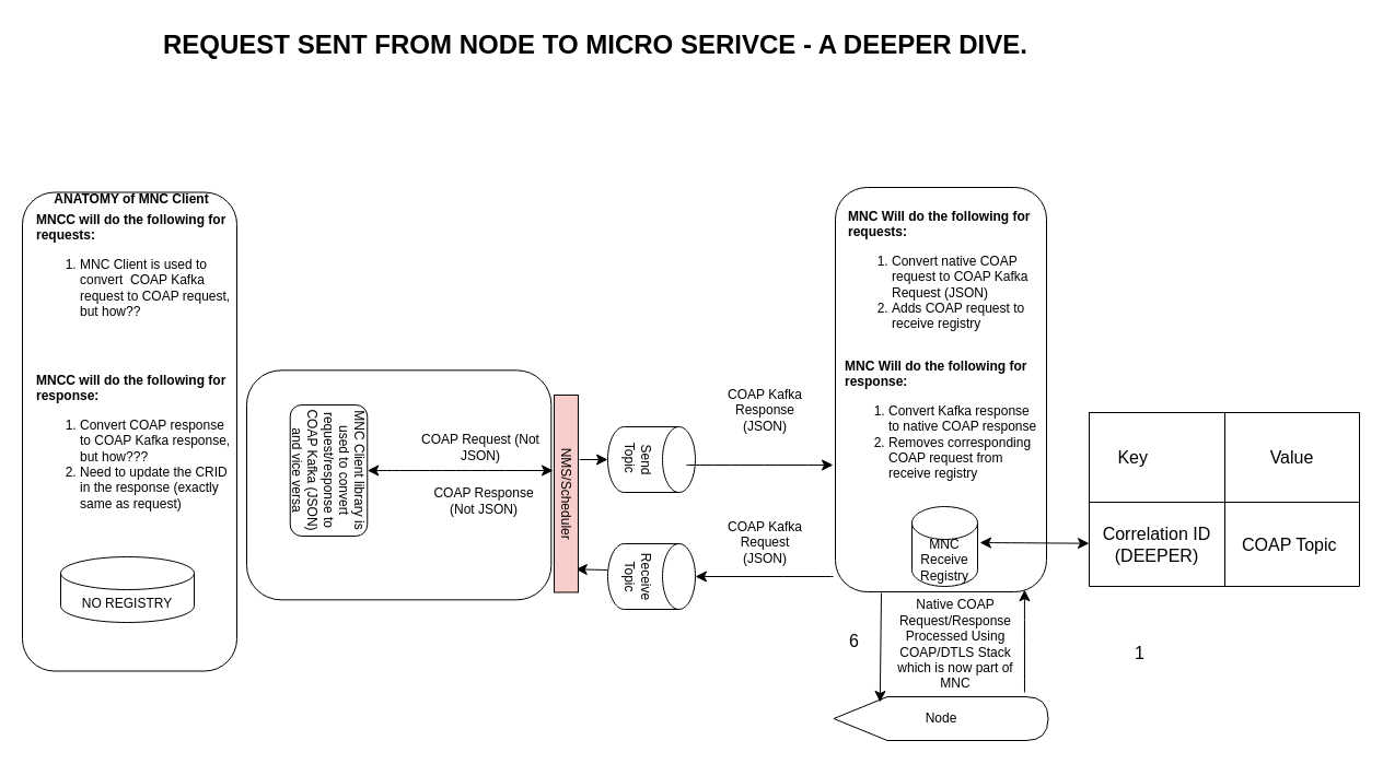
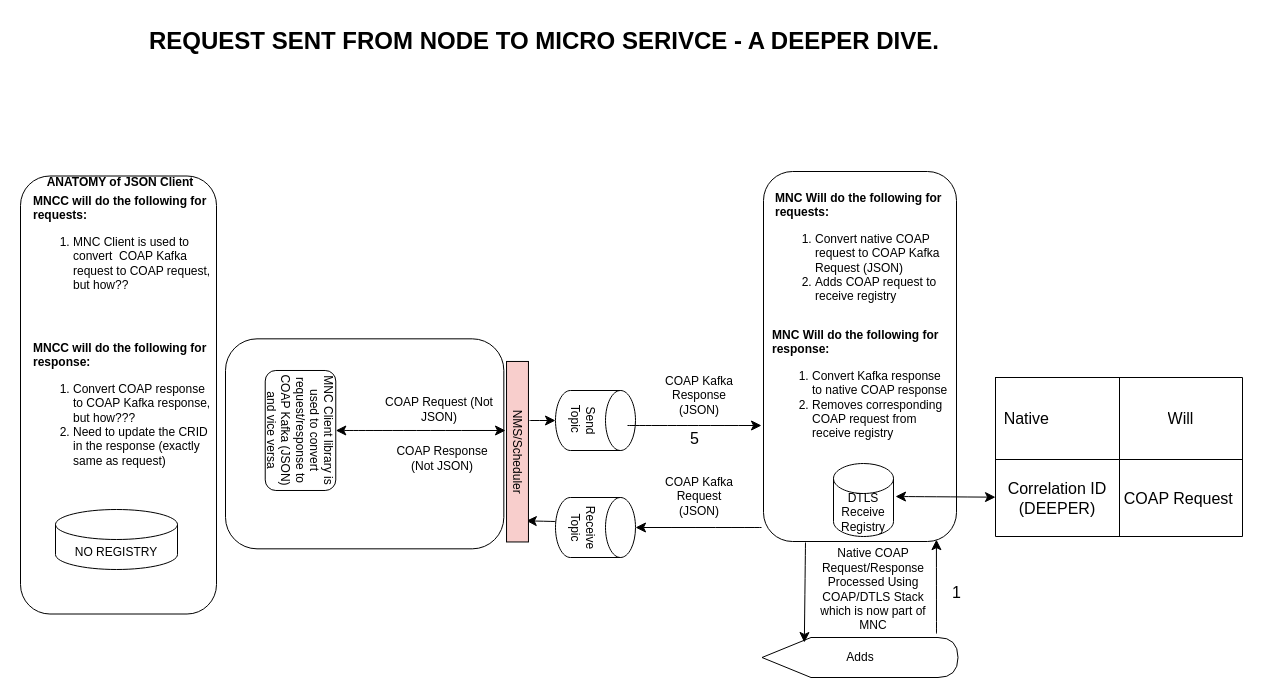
  <mxCell id="0" />
  <mxCell id="1" parent="0" />
- <mxCell id="2" value="Node" style="shape=display;whiteSpace=wrap;html=1;" parent="1" vertex="1"><mxGeometry x="761.5" y="637" width="196" height="40" as="geometry" /></mxCell>
+ <mxCell id="2" value="Adds" style="shape=display;whiteSpace=wrap;html=1;" parent="1" vertex="1"><mxGeometry x="761.5" y="637" width="196" height="40" as="geometry" /></mxCell>
  <mxCell id="3" value="" style="rounded=1;whiteSpace=wrap;html=1;" parent="1" vertex="1"><mxGeometry x="763" y="171" width="193" height="370" as="geometry" /></mxCell>
  <mxCell id="4" value="Send Topic&amp;nbsp;" style="shape=cylinder3;whiteSpace=wrap;html=1;boundedLbl=1;backgroundOutline=1;size=15;rotation=90;" parent="1" vertex="1"><mxGeometry x="565" y="380" width="60" height="80" as="geometry" /></mxCell>
  <mxCell id="5" value="Receive Topic" style="shape=cylinder3;whiteSpace=wrap;html=1;boundedLbl=1;backgroundOutline=1;size=15;rotation=90;" parent="1" vertex="1"><mxGeometry x="565" y="487" width="60" height="80" as="geometry" /></mxCell>
  <mxCell id="6" value="" style="endArrow=classic;html=1;rounded=0;fontSize=12;startSize=8;endSize=8;curved=1;entryX=0.5;entryY=1;entryDx=0;entryDy=0;entryPerimeter=0;" parent="1" target="4" edge="1"><mxGeometry width="50" height="50" relative="1" as="geometry"><mxPoint x="529" y="420" as="sourcePoint" /><mxPoint x="507" y="434" as="targetPoint" /></mxGeometry></mxCell>
  <mxCell id="7" value="" style="endArrow=classic;html=1;rounded=0;fontSize=12;startSize=8;endSize=8;curved=1;" parent="1" edge="1"><mxGeometry width="50" height="50" relative="1" as="geometry"><mxPoint x="627" y="425" as="sourcePoint" /><mxPoint x="761" y="425" as="targetPoint" /></mxGeometry></mxCell>
  <mxCell id="8" value="" style="endArrow=classic;html=1;rounded=0;fontSize=12;startSize=8;endSize=8;curved=1;" parent="1" target="5" edge="1"><mxGeometry width="50" height="50" relative="1" as="geometry"><mxPoint x="761" y="527" as="sourcePoint" /><mxPoint x="795" y="496.5" as="targetPoint" /></mxGeometry></mxCell>
  <mxCell id="9" value="" style="endArrow=classic;html=1;rounded=0;fontSize=12;startSize=8;endSize=8;curved=1;entryX=0.216;entryY=0.125;entryDx=0;entryDy=0;entryPerimeter=0;" parent="1" target="2" edge="1"><mxGeometry width="50" height="50" relative="1" as="geometry"><mxPoint x="805" y="542" as="sourcePoint" /><mxPoint x="803" y="618" as="targetPoint" /></mxGeometry></mxCell>
  <mxCell id="10" value="" style="endArrow=classic;html=1;rounded=0;fontSize=12;startSize=8;endSize=8;curved=1;entryX=0.896;entryY=0.995;entryDx=0;entryDy=0;entryPerimeter=0;" parent="1" target="3" edge="1"><mxGeometry width="50" height="50" relative="1" as="geometry"><mxPoint x="936" y="633" as="sourcePoint" /><mxPoint x="941" y="542" as="targetPoint" /></mxGeometry></mxCell>
  <mxCell id="11" value="Native COAP Request/Response Processed Using COAP/DTLS Stack which is now part of MNC" style="text;html=1;align=center;verticalAlign=middle;whiteSpace=wrap;rounded=0;" parent="1" vertex="1"><mxGeometry x="810" y="574" width="126" height="30" as="geometry" /></mxCell>
- <mxCell id="12" value="COAP Kafka Response (JSON)" style="text;html=1;align=center;verticalAlign=middle;whiteSpace=wrap;rounded=0;" parent="1" vertex="1"><mxGeometry x="659" y="354" width="80" height="41" as="geometry" /></mxCell>
+ <mxCell id="12" value="COAP Kafka Response (JSON)" style="text;html=1;align=center;verticalAlign=middle;whiteSpace=wrap;rounded=0;" parent="1" vertex="1"><mxGeometry x="659" y="374" width="80" height="41" as="geometry" /></mxCell>
  <mxCell id="13" value="COAP Kafka Request (JSON)" style="text;html=1;align=center;verticalAlign=middle;whiteSpace=wrap;rounded=0;rotation=0;" parent="1" vertex="1"><mxGeometry x="658" y="467" width="82" height="57" as="geometry" /></mxCell>
  <mxCell id="14" value="" style="endArrow=classic;html=1;rounded=0;fontSize=12;startSize=8;endSize=8;curved=1;entryX=0.883;entryY=0.099;entryDx=0;entryDy=0;entryPerimeter=0;" parent="1" target="43" edge="1"><mxGeometry width="50" height="50" relative="1" as="geometry"><mxPoint x="555" y="521" as="sourcePoint" /><mxPoint x="642" y="524" as="targetPoint" /></mxGeometry></mxCell>
  <mxCell id="15" value="&lt;div&gt;&lt;b&gt;MNC Will do the following for requests:&lt;/b&gt;&lt;/div&gt;&lt;ol&gt;&lt;li&gt;Convert native COAP&amp;nbsp; request to COAP Kafka Request (JSON)&lt;/li&gt;&lt;li&gt;Adds COAP request to receive registry&lt;/li&gt;&lt;/ol&gt;" style="text;html=1;whiteSpace=wrap;overflow=hidden;rounded=0;" parent="1" vertex="1"><mxGeometry x="773" y="184" width="180" height="137" as="geometry" /></mxCell>
- <mxCell id="16" value="MNC Receive Registry" style="shape=cylinder3;whiteSpace=wrap;html=1;boundedLbl=1;backgroundOutline=1;size=15;" parent="1" vertex="1"><mxGeometry x="833" y="463" width="60" height="73" as="geometry" /></mxCell>
+ <mxCell id="16" value="DTLS Receive Registry" style="shape=cylinder3;whiteSpace=wrap;html=1;boundedLbl=1;backgroundOutline=1;size=15;" parent="1" vertex="1"><mxGeometry x="833" y="463" width="60" height="73" as="geometry" /></mxCell>
  <mxCell id="17" value="" style="shape=table;startSize=0;container=1;collapsible=0;childLayout=tableLayout;fontSize=16;" parent="1" vertex="1"><mxGeometry x="995" y="377" width="247" height="159" as="geometry" /></mxCell>
  <mxCell id="18" value="" style="shape=tableRow;horizontal=0;startSize=0;swimlaneHead=0;swimlaneBody=0;strokeColor=inherit;top=0;left=0;bottom=0;right=0;collapsible=0;dropTarget=0;fillColor=none;points=[[0,0.5],[1,0.5]];portConstraint=eastwest;fontSize=16;" parent="17" vertex="1"><mxGeometry width="247" height="82" as="geometry" /></mxCell>
- <mxCell id="19" value="Key&lt;span style=&quot;white-space: pre;&quot;&gt;&#09;&lt;span style=&quot;white-space: pre;&quot;&gt;&#09;&lt;/span&gt;&lt;/span&gt;" style="shape=partialRectangle;html=1;whiteSpace=wrap;connectable=0;strokeColor=inherit;overflow=hidden;fillColor=none;top=0;left=0;bottom=0;right=0;pointerEvents=1;fontSize=16;" parent="18" vertex="1"><mxGeometry width="124" height="82" as="geometry"><mxRectangle width="124" height="82" as="alternateBounds" /></mxGeometry></mxCell>
- <mxCell id="20" value="Value" style="shape=partialRectangle;html=1;whiteSpace=wrap;connectable=0;strokeColor=inherit;overflow=hidden;fillColor=none;top=0;left=0;bottom=0;right=0;pointerEvents=1;fontSize=16;" parent="18" vertex="1"><mxGeometry x="124" width="123" height="82" as="geometry"><mxRectangle width="123" height="82" as="alternateBounds" /></mxGeometry></mxCell>
+ <mxCell id="19" value="Native&lt;span style=&quot;white-space: pre;&quot;&gt;&#09;&lt;span style=&quot;white-space: pre;&quot;&gt;&#09;&lt;/span&gt;&lt;/span&gt;" style="shape=partialRectangle;html=1;whiteSpace=wrap;connectable=0;strokeColor=inherit;overflow=hidden;fillColor=none;top=0;left=0;bottom=0;right=0;pointerEvents=1;fontSize=16;" parent="18" vertex="1"><mxGeometry width="124" height="82" as="geometry"><mxRectangle width="124" height="82" as="alternateBounds" /></mxGeometry></mxCell>
+ <mxCell id="20" value="Will" style="shape=partialRectangle;html=1;whiteSpace=wrap;connectable=0;strokeColor=inherit;overflow=hidden;fillColor=none;top=0;left=0;bottom=0;right=0;pointerEvents=1;fontSize=16;" parent="18" vertex="1"><mxGeometry x="124" width="123" height="82" as="geometry"><mxRectangle width="123" height="82" as="alternateBounds" /></mxGeometry></mxCell>
  <mxCell id="21" value="" style="shape=tableRow;horizontal=0;startSize=0;swimlaneHead=0;swimlaneBody=0;strokeColor=inherit;top=0;left=0;bottom=0;right=0;collapsible=0;dropTarget=0;fillColor=none;points=[[0,0.5],[1,0.5]];portConstraint=eastwest;fontSize=16;" parent="17" vertex="1"><mxGeometry y="82" width="247" height="77" as="geometry" /></mxCell>
  <mxCell id="22" value="Correlation ID (DEEPER)" style="shape=partialRectangle;html=1;whiteSpace=wrap;connectable=0;strokeColor=inherit;overflow=hidden;fillColor=none;top=0;left=0;bottom=0;right=0;pointerEvents=1;fontSize=16;" parent="21" vertex="1"><mxGeometry width="124" height="77" as="geometry"><mxRectangle width="124" height="77" as="alternateBounds" /></mxGeometry></mxCell>
- <mxCell id="23" value="COAP Topic&amp;nbsp;" style="shape=partialRectangle;html=1;whiteSpace=wrap;connectable=0;strokeColor=inherit;overflow=hidden;fillColor=none;top=0;left=0;bottom=0;right=0;pointerEvents=1;fontSize=16;" parent="21" vertex="1"><mxGeometry x="124" width="123" height="77" as="geometry"><mxRectangle width="123" height="77" as="alternateBounds" /></mxGeometry></mxCell>
+ <mxCell id="23" value="COAP Request&amp;nbsp;" style="shape=partialRectangle;html=1;whiteSpace=wrap;connectable=0;strokeColor=inherit;overflow=hidden;fillColor=none;top=0;left=0;bottom=0;right=0;pointerEvents=1;fontSize=16;" parent="21" vertex="1"><mxGeometry x="124" width="123" height="77" as="geometry"><mxRectangle width="123" height="77" as="alternateBounds" /></mxGeometry></mxCell>
  <mxCell id="24" value="" style="endArrow=classic;startArrow=classic;html=1;rounded=0;fontSize=12;startSize=8;endSize=8;curved=1;" parent="1" target="21" edge="1"><mxGeometry width="50" height="50" relative="1" as="geometry"><mxPoint x="895" y="496" as="sourcePoint" /><mxPoint x="991" y="499" as="targetPoint" /></mxGeometry></mxCell>
  <mxCell id="25" value="&lt;div&gt;&lt;b&gt;MNC Will do the following for response:&lt;/b&gt;&lt;/div&gt;&lt;ol&gt;&lt;li&gt;Convert Kafka response to native COAP response&lt;/li&gt;&lt;li&gt;Removes corresponding COAP request from receive registry&lt;/li&gt;&lt;/ol&gt;" style="text;html=1;whiteSpace=wrap;overflow=hidden;rounded=0;" parent="1" vertex="1"><mxGeometry x="769.5" y="321" width="180" height="137" as="geometry" /></mxCell>
  <mxCell id="26" value="" style="rounded=1;whiteSpace=wrap;html=1;" parent="1" vertex="1"><mxGeometry x="20" y="175.5" width="196" height="438" as="geometry" /></mxCell>
- <mxCell id="27" value="&lt;div align=&quot;center&quot;&gt;&lt;b&gt;ANATOMY of MNC Client&lt;/b&gt;&lt;/div&gt;" style="text;html=1;align=center;verticalAlign=middle;whiteSpace=wrap;rounded=0;" parent="1" vertex="1"><mxGeometry x="31" y="167" width="178" height="30" as="geometry" /></mxCell>
+ <mxCell id="27" value="&lt;div align=&quot;center&quot;&gt;&lt;b&gt;ANATOMY of JSON Client&lt;/b&gt;&lt;/div&gt;" style="text;html=1;align=center;verticalAlign=middle;whiteSpace=wrap;rounded=0;" parent="1" vertex="1"><mxGeometry x="31" y="167" width="178" height="30" as="geometry" /></mxCell>
  <mxCell id="28" value="&lt;div&gt;&lt;b&gt;MNCC will do the following for requests:&lt;/b&gt;&lt;/div&gt;&lt;ol&gt;&lt;li&gt;MNC Client is used to convert&amp;nbsp; COAP Kafka request to COAP request, but how??&lt;/li&gt;&lt;/ol&gt;" style="text;html=1;whiteSpace=wrap;overflow=hidden;rounded=0;" parent="1" vertex="1"><mxGeometry x="31" y="187" width="180" height="116" as="geometry" /></mxCell>
  <mxCell id="29" value="&lt;div&gt;&lt;b&gt;MNCC will do the following for response:&lt;/b&gt;&lt;/div&gt;&lt;ol&gt;&lt;li&gt;Convert COAP response to COAP Kafka response, but how???&amp;nbsp;&lt;/li&gt;&lt;li&gt;Need to update the CRID in the response (exactly same as request)&lt;/li&gt;&lt;/ol&gt;" style="text;html=1;whiteSpace=wrap;overflow=hidden;rounded=0;" parent="1" vertex="1"><mxGeometry x="31" y="334" width="180" height="137" as="geometry" /></mxCell>
  <mxCell id="30" value="NO REGISTRY" style="shape=cylinder3;whiteSpace=wrap;html=1;boundedLbl=1;backgroundOutline=1;size=15;" parent="1" vertex="1"><mxGeometry x="55" y="509" width="122" height="60" as="geometry" /></mxCell>
  <mxCell id="31" value="&lt;h1 style=&quot;margin-top: 0px;&quot;&gt;REQUEST SENT FROM NODE TO MICRO SERIVCE - A DEEPER DIVE.&lt;/h1&gt;&lt;p&gt;&lt;br&gt;&lt;/p&gt;" style="text;html=1;whiteSpace=wrap;overflow=hidden;rounded=0;" parent="1" vertex="1"><mxGeometry x="147" y="20" width="823" height="48" as="geometry" /></mxCell>
- <mxCell id="32" value="1" style="text;strokeColor=none;fillColor=none;html=1;align=center;verticalAlign=middle;whiteSpace=wrap;rounded=0;fontSize=16;" parent="1" vertex="1"><mxGeometry x="1023" y="587" width="37" height="19.5" as="geometry" /></mxCell>
- <mxCell id="33" value="6" style="text;strokeColor=none;fillColor=none;html=1;align=center;verticalAlign=middle;whiteSpace=wrap;rounded=0;fontSize=16;" parent="1" vertex="1"><mxGeometry x="761.5" y="576" width="37" height="19.5" as="geometry" /></mxCell>
+ <mxCell id="32" value="1" style="text;strokeColor=none;fillColor=none;html=1;align=center;verticalAlign=middle;whiteSpace=wrap;rounded=0;fontSize=16;" parent="1" vertex="1"><mxGeometry x="938" y="582" width="37" height="19.5" as="geometry" /></mxCell>
+ <mxCell id="34" value="5" style="text;strokeColor=none;fillColor=none;html=1;align=center;verticalAlign=middle;whiteSpace=wrap;rounded=0;fontSize=16;" parent="1" vertex="1"><mxGeometry x="676" y="428" width="37" height="19.5" as="geometry" /></mxCell>
  <mxCell id="35" value="3" style="text;strokeColor=none;fillColor=none;html=1;align=center;verticalAlign=middle;whiteSpace=wrap;rounded=0;fontSize=16;" parent="1" vertex="1"><mxGeometry x="345" y="431" width="37" height="19.5" as="geometry" /></mxCell>
  <mxCell id="36" value="4" style="text;strokeColor=none;fillColor=none;html=1;align=center;verticalAlign=middle;whiteSpace=wrap;rounded=0;fontSize=16;" parent="1" vertex="1"><mxGeometry x="399" y="431" width="37" height="19.5" as="geometry" /></mxCell>
  <mxCell id="37" value="" style="group;rotation=90;" vertex="1" connectable="0" parent="1"><mxGeometry x="271" y="286" width="336.25" height="308" as="geometry" /></mxCell>
  <mxCell id="38" value="" style="rounded=1;whiteSpace=wrap;html=1;align=left;rotation=90;" parent="37" vertex="1"><mxGeometry x="-11.84" y="18.16" width="210" height="278.33" as="geometry" /></mxCell>
  <mxCell id="39" value="MNC Client library is used to convert request/response to COAP Kafka (JSON) and vice versa" style="rounded=1;whiteSpace=wrap;html=1;rotation=90;" parent="37" vertex="1"><mxGeometry x="-31" y="108.706" width="120" height="70.563" as="geometry" /></mxCell>
  <mxCell id="40" value="COAP Request (Not JSON)" style="text;html=1;align=center;verticalAlign=middle;whiteSpace=wrap;rounded=0;rotation=0;" parent="37" vertex="1"><mxGeometry x="113" y="108.706" width="110" height="28.607" as="geometry" /></mxCell>
  <mxCell id="41" value="COAP Response (Not JSON)" style="text;html=1;align=center;verticalAlign=middle;whiteSpace=wrap;rounded=0;rotation=0;" parent="37" vertex="1"><mxGeometry x="116" y="157.337" width="110" height="28.607" as="geometry" /></mxCell>
  <mxCell id="42" value="" style="endArrow=classic;startArrow=classic;html=1;rounded=0;fontSize=12;startSize=8;endSize=8;curved=1;entryX=0.5;entryY=1;entryDx=0;entryDy=0;" parent="37" source="39" edge="1"><mxGeometry width="50" height="50" relative="1" as="geometry"><mxPoint x="144" y="121.102" as="sourcePoint" /><mxPoint x="234" y="143.988" as="targetPoint" /></mxGeometry></mxCell>
  <mxCell id="43" value="NMS/Scheduler" style="rounded=0;whiteSpace=wrap;html=1;rotation=90;fillColor=#f8cecc;" parent="37" vertex="1"><mxGeometry x="155.75" y="154.25" width="180.5" height="21.93" as="geometry" /></mxCell>
